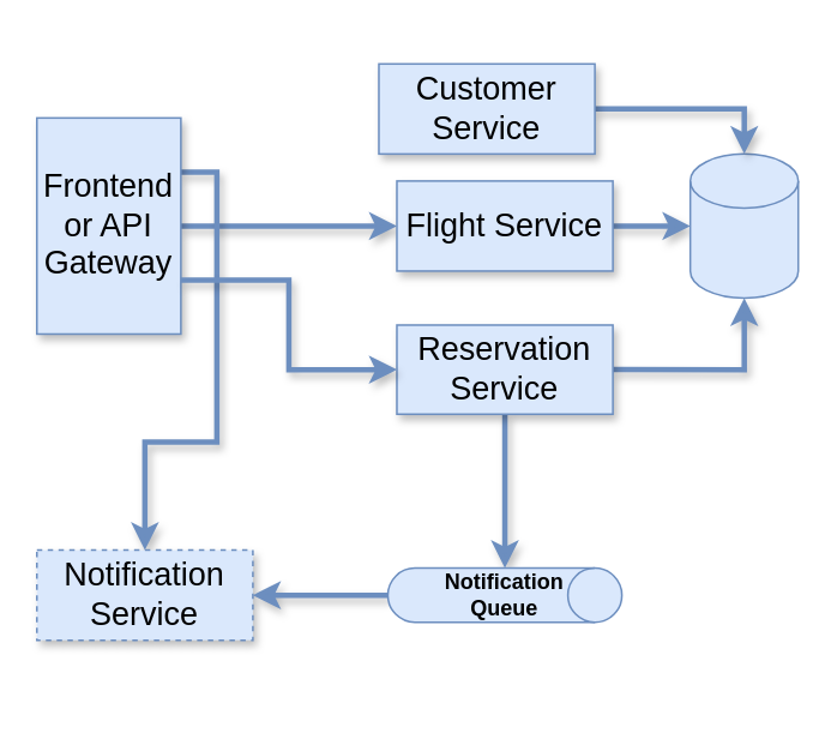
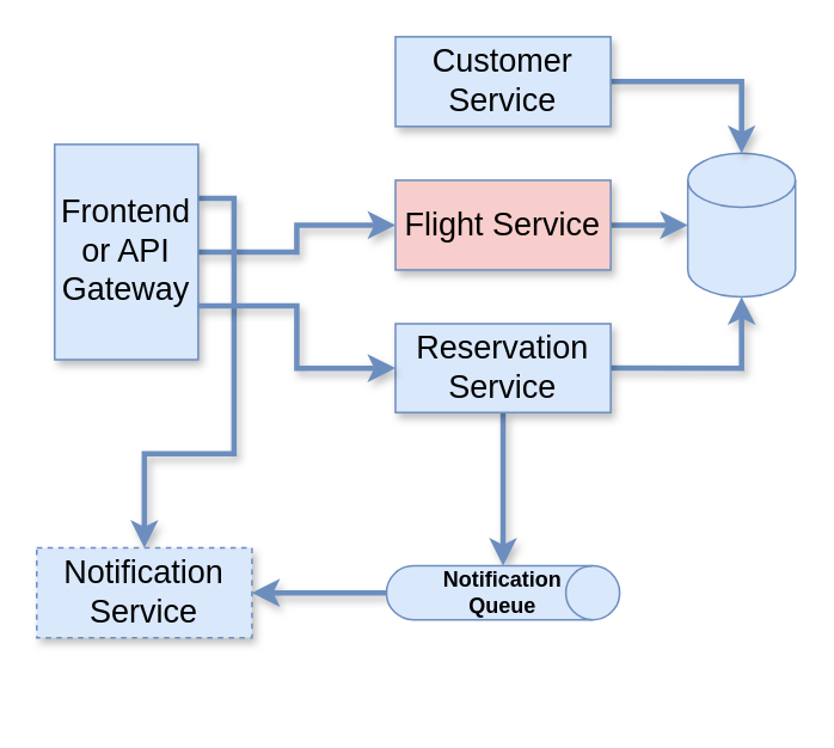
  <mxCell id="0" style=";html=1;" />
  <mxCell id="1" style=";html=1;" parent="0" />
  <mxCell id="2" style="rounded=0;orthogonalLoop=1;jettySize=auto;html=1;entryX=0;entryY=0.5;entryDx=0;entryDy=0;edgeStyle=orthogonalEdgeStyle;strokeWidth=3;fillColor=#dae8fc;strokeColor=#6c8ebf;shadow=1;exitX=1;exitY=0.5;exitDx=0;exitDy=0;" parent="1" source="10" target="5" edge="1"><mxGeometry relative="1" as="geometry"><mxPoint x="133" y="145" as="sourcePoint" /></mxGeometry></mxCell>
  <mxCell id="3" style="edgeStyle=orthogonalEdgeStyle;rounded=0;orthogonalLoop=1;jettySize=auto;html=1;exitX=1;exitY=0.25;exitDx=0;exitDy=0;strokeWidth=3;fillColor=#dae8fc;strokeColor=#6c8ebf;shadow=1;" parent="1" source="10" target="9" edge="1"><mxGeometry relative="1" as="geometry"><mxPoint x="133" y="87.5" as="sourcePoint" /></mxGeometry></mxCell>
  <mxCell id="4" style="edgeStyle=orthogonalEdgeStyle;rounded=0;orthogonalLoop=1;jettySize=auto;html=1;exitX=1;exitY=0.5;exitDx=0;exitDy=0;strokeWidth=3;fillColor=#dae8fc;shadow=1;strokeColor=#6c8ebf;" parent="1" source="5" target="13" edge="1"><mxGeometry relative="1" as="geometry" /></mxCell>
- <mxCell id="5" value="Flight Service" style="whiteSpace=wrap;html=1;shadow=1;fontSize=18;fillColor=#dae8fc;strokeColor=#6c8ebf;" parent="1" vertex="1"><mxGeometry x="220" y="100" width="120" height="50" as="geometry" /></mxCell>
+ <mxCell id="5" value="Flight Service" style="whiteSpace=wrap;html=1;shadow=1;fontSize=18;fillColor=#f8cecc;strokeColor=#6c8ebf;" parent="1" vertex="1"><mxGeometry x="220" y="100" width="120" height="50" as="geometry" /></mxCell>
  <mxCell id="6" style="edgeStyle=orthogonalEdgeStyle;rounded=0;orthogonalLoop=1;jettySize=auto;html=1;exitX=1;exitY=0.5;exitDx=0;exitDy=0;entryX=0.5;entryY=1;entryDx=0;entryDy=0;entryPerimeter=0;strokeWidth=3;fillColor=#dae8fc;shadow=1;strokeColor=#6c8ebf;" parent="1" source="8" target="13" edge="1"><mxGeometry relative="1" as="geometry" /></mxCell>
  <mxCell id="7" style="edgeStyle=orthogonalEdgeStyle;rounded=0;orthogonalLoop=1;jettySize=auto;html=1;exitX=0.5;exitY=1;exitDx=0;exitDy=0;entryX=0;entryY=0.5;entryDx=0;entryDy=0;entryPerimeter=0;strokeWidth=3;fillColor=#dae8fc;strokeColor=#6c8ebf;shadow=1;" parent="1" source="8" target="15" edge="1"><mxGeometry relative="1" as="geometry" /></mxCell>
  <mxCell id="8" value="Reservation Service" style="whiteSpace=wrap;html=1;shadow=1;fontSize=18;fillColor=#dae8fc;strokeColor=#6c8ebf;" parent="1" vertex="1"><mxGeometry x="220" y="180" width="120" height="49.5" as="geometry" /></mxCell>
  <mxCell id="9" value="Notification Service" style="whiteSpace=wrap;html=1;shadow=1;fontSize=18;fillColor=#dae8fc;strokeColor=#6c8ebf;dashed=1;" parent="1" vertex="1"><mxGeometry x="20" y="305" width="120" height="50" as="geometry" /></mxCell>
- <mxCell id="10" value="Frontend or API Gateway" style="whiteSpace=wrap;html=1;shadow=1;fontSize=18;fillColor=#dae8fc;strokeColor=#6c8ebf;" parent="1" vertex="1"><mxGeometry x="20" y="65" width="80" height="120" as="geometry" /></mxCell>
+ <mxCell id="10" value="Frontend or API Gateway" style="whiteSpace=wrap;html=1;shadow=1;fontSize=18;fillColor=#dae8fc;strokeColor=#6c8ebf;" parent="1" vertex="1"><mxGeometry x="30" y="80" width="80" height="120" as="geometry" /></mxCell>
  <mxCell id="11" style="edgeStyle=orthogonalEdgeStyle;rounded=0;orthogonalLoop=1;jettySize=auto;html=1;exitX=0.5;exitY=1;exitDx=0;exitDy=0;" parent="1" source="10" target="10" edge="1"><mxGeometry relative="1" as="geometry" /></mxCell>
  <mxCell id="12" value="" style="endArrow=classic;html=1;exitX=1;exitY=0.75;exitDx=0;exitDy=0;entryX=0;entryY=0.5;entryDx=0;entryDy=0;edgeStyle=orthogonalEdgeStyle;rounded=0;strokeWidth=3;fillColor=#dae8fc;strokeColor=#6c8ebf;shadow=1;" parent="1" source="10" target="8" edge="1"><mxGeometry width="50" height="50" relative="1" as="geometry"><mxPoint x="133" y="202.5" as="sourcePoint" /><mxPoint x="243" y="200" as="targetPoint" /></mxGeometry></mxCell>
  <mxCell id="13" value="" style="shape=cylinder3;whiteSpace=wrap;html=1;boundedLbl=1;backgroundOutline=1;size=15;fillColor=#dae8fc;strokeColor=#6c8ebf;" parent="1" vertex="1"><mxGeometry x="383" y="85" width="60" height="80" as="geometry" /></mxCell>
  <mxCell id="14" style="edgeStyle=orthogonalEdgeStyle;rounded=0;orthogonalLoop=1;jettySize=auto;html=1;exitX=0.5;exitY=1;exitDx=0;exitDy=0;exitPerimeter=0;entryX=1;entryY=0.5;entryDx=0;entryDy=0;fillColor=#dae8fc;strokeColor=#6c8ebf;strokeWidth=3;shadow=1;" parent="1" source="15" target="9" edge="1"><mxGeometry relative="1" as="geometry" /></mxCell>
  <mxCell id="15" value="" style="shape=cylinder3;whiteSpace=wrap;html=1;boundedLbl=1;backgroundOutline=1;size=15;rotation=90;fillColor=#dae8fc;strokeColor=#6c8ebf;" parent="1" vertex="1"><mxGeometry x="265" y="265" width="30" height="130" as="geometry" /></mxCell>
  <mxCell id="16" value="Notification Queue" style="text;html=1;strokeColor=none;fillColor=none;align=center;verticalAlign=middle;whiteSpace=wrap;rounded=0;fontStyle=1" parent="1" vertex="1"><mxGeometry x="260" y="320" width="40" height="20" as="geometry" /></mxCell>
  <mxCell id="17" style="edgeStyle=orthogonalEdgeStyle;rounded=0;orthogonalLoop=1;jettySize=auto;html=1;exitX=1;exitY=0.5;exitDx=0;exitDy=0;entryX=0.5;entryY=0;entryDx=0;entryDy=0;entryPerimeter=0;strokeWidth=3;fillColor=#dae8fc;strokeColor=#6c8ebf;shadow=1;" parent="1" source="18" target="13" edge="1"><mxGeometry relative="1" as="geometry" /></mxCell>
- <mxCell id="18" value="Customer Service" style="whiteSpace=wrap;html=1;shadow=1;fontSize=18;fillColor=#dae8fc;strokeColor=#6c8ebf;" parent="1" vertex="1"><mxGeometry x="210" y="35" width="120" height="50" as="geometry" /></mxCell>
+ <mxCell id="18" value="Customer Service" style="whiteSpace=wrap;html=1;shadow=1;fontSize=18;fillColor=#dae8fc;strokeColor=#6c8ebf;" parent="1" vertex="1"><mxGeometry x="220" y="20" width="120" height="50" as="geometry" /></mxCell>
